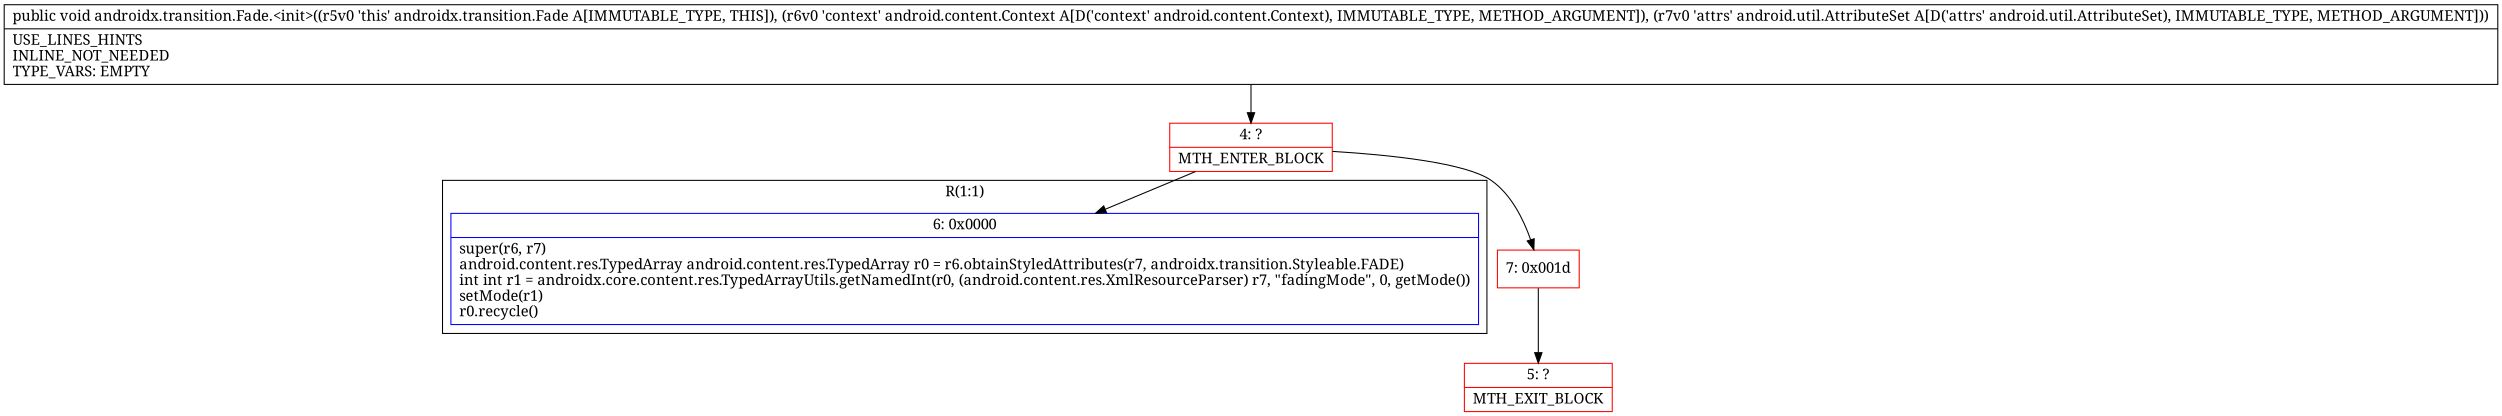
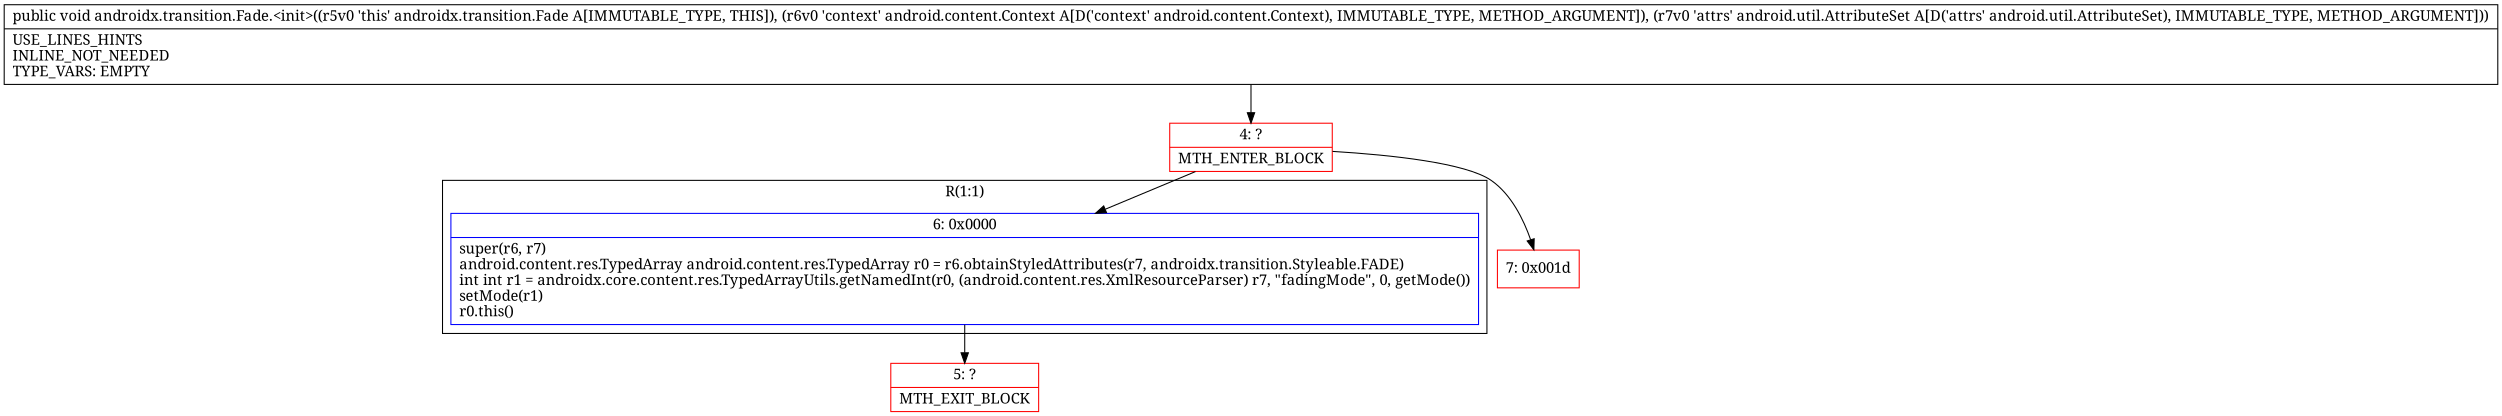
  digraph {
    fontname="Noto Serif"
    node [color=red fontname="Noto Serif" shape=record]
    edge [fontname="Noto Serif"]
-   n1 [color=blue label="{6\:\ 0x0000|super(r6, r7)\landroid.content.res.TypedArray android.content.res.TypedArray r0 = r6.obtainStyledAttributes(r7, androidx.transition.Styleable.FADE)\lint int r1 = androidx.core.content.res.TypedArrayUtils.getNamedInt(r0, (android.content.res.XmlResourceParser) r7, \"fadingMode\", 0, getMode())\lsetMode(r1)\lr0.recycle()\l}"]
+   n1 [color=blue label="{6\:\ 0x0000|super(r6, r7)\landroid.content.res.TypedArray android.content.res.TypedArray r0 = r6.obtainStyledAttributes(r7, androidx.transition.Styleable.FADE)\lint int r1 = androidx.core.content.res.TypedArrayUtils.getNamedInt(r0, (android.content.res.XmlResourceParser) r7, \"fadingMode\", 0, getMode())\lsetMode(r1)\lr0.this()\l}"]
    n2 [label="{7\:\ 0x001d}"]
    n3 [label="{5\:\ ?|MTH_EXIT_BLOCK\l}"]
    n4 [label="{4\:\ ?|MTH_ENTER_BLOCK\l}"]
    n5 [label="{public void androidx.transition.Fade.\<init\>((r5v0 'this' androidx.transition.Fade A[IMMUTABLE_TYPE, THIS]), (r6v0 'context' android.content.Context A[D('context' android.content.Context), IMMUTABLE_TYPE, METHOD_ARGUMENT]), (r7v0 'attrs' android.util.AttributeSet A[D('attrs' android.util.AttributeSet), IMMUTABLE_TYPE, METHOD_ARGUMENT]))  | USE_LINES_HINTS\lINLINE_NOT_NEEDED\lTYPE_VARS: EMPTY\l}" color=""]
    subgraph cluster_1 {
      label="R(1:1)"
      n1
    }
-   n2 -> n3
+   n1 -> n3
    n4 -> n1
    n4 -> n2
    n5 -> n4
  }
